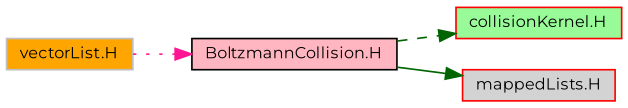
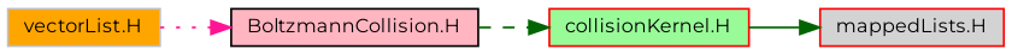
  digraph {
    fontname=Montserrat
    rankdir=LR
    node [color=red fontname=Montserrat fontsize=10 shape=record style=filled]
    edge [color=darkgreen fontname=Montserrat fontsize=10 labelfontname=Helvetica labelfontsize=10]
    n1 [color=black fillcolor=lightpink fontcolor=black height=0.2 label="BoltzmannCollision.H" width=0.4]
    n2 [fillcolor=palegreen height=0.2 label="collisionKernel.H" width=0.4]
    n3 [fillcolor=lightgrey height=0.2 label="mappedLists.H" width=0.4]
    n4 [color=grey75 fillcolor=orange height=0.2 label="vectorList.H" width=0.4]
    n1 -> n2 [style=dashed]
-   n1 -> n3 [style=solid]
+   n2 -> n3 [style=solid]
    n4 -> n1 [color=deeppink style=dotted]
  }
